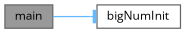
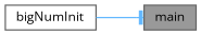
  digraph {
    rankdir=LR
    fontname="Open Sans"
    node [fontname="Open Sans" fontsize=10 shape=box style=filled]
    n1 [color=gray40 fillcolor=grey60 fontcolor=black height=0.2 label=main width=0.4]
    n2 [color=grey40 fillcolor=white height=0.2 label=bigNumInit width=0.4]
-   n1 -> n2 [color=steelblue1 fontname="Open Sans" fontsize=10 labelfontname=Helvetica labelfontsize=10 style=solid arrowhead=tee]
+   n2 -> n1 [color=steelblue1 fontname="Open Sans" fontsize=10 labelfontname=Helvetica labelfontsize=10 style=solid arrowhead=tee]
  }
